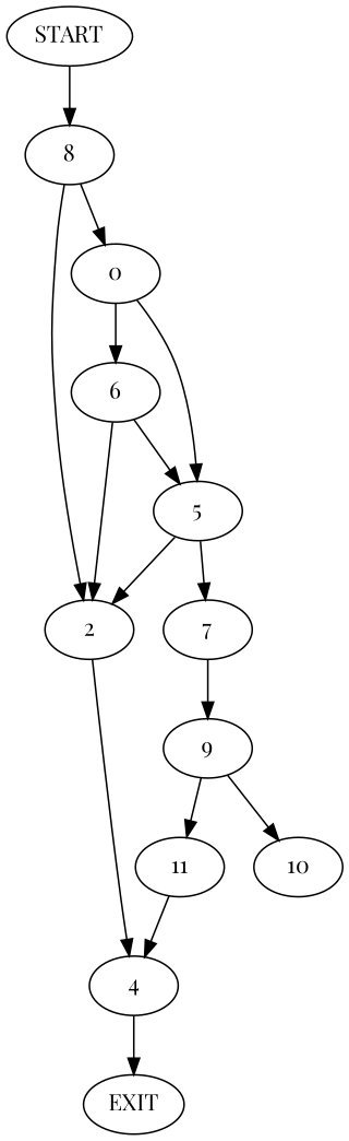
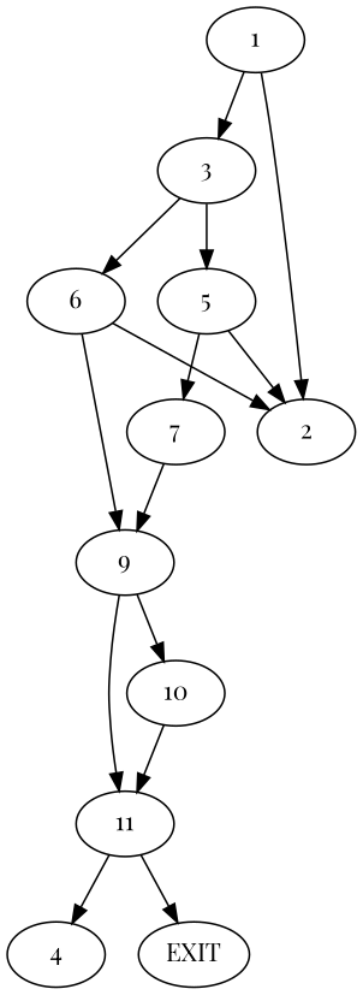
  digraph {
    fontname="Playfair Display"
    node [fontname="Playfair Display"]
    edge [fontname="Playfair Display"]
-   n1 [label=START]
-   1 [label=8]
+   1
    2
-   3 [label=0]
+   3
    4
    5
    6
    n8 [label=EXIT]
    7
    9
    10
    11
-   n1 -> 1
    1 -> 2
    1 -> 3
-   2 -> 4
    3 -> 5
    3 -> 6
-   4 -> n8
+   11 -> n8
    5 -> 2
    5 -> 7
    6 -> 2
-   6 -> 5
+   6 -> 9
    7 -> 9
    9 -> 10
    9 -> 11
+   10 -> 11
    11 -> 4
  }
